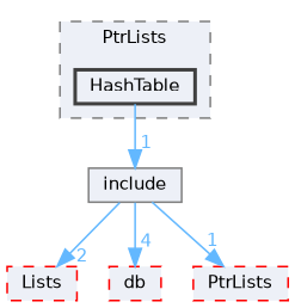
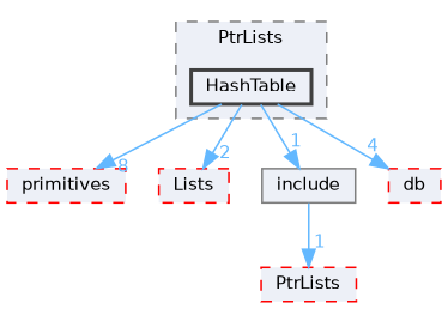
  digraph {
    compound=true
    node [color=red fillcolor="#edf0f7" fontname=Helvetica fontsize=10 shape=box style="filled,dashed"]
    edge [color=steelblue1 fontcolor=steelblue1 fontname=Helvetica fontsize=10 headlabel=1 labeldistance=1.5 labelfontname=Helvetica labelfontsize=10]
    n1 [color=grey25 height=0.2 label=HashTable style="filled,bold" width=0.4]
+   n2 [height=0.2 label=primitives width=0.4]
    n3 [height=0.2 label=Lists width=0.4]
    n4 [color=grey50 height=0.2 label=include style=filled width=0.4]
    n5 [height=0.2 label=db width=0.4]
    n6 [height=0.2 label=PtrLists width=0.4]
    subgraph cluster_1 {
      bgcolor="#edf0f7"
      fontname=Helvetica
      fontsize=10
      label=PtrLists
      pencolor=grey50
      style="filled,dashed"
      n1
    }
-   n4 -> n3 [headlabel=2]
+   n1 -> n2 [headlabel=8]
+   n1 -> n3 [headlabel=2]
    n1 -> n4
-   n4 -> n5 [headlabel=4]
+   n1 -> n5 [headlabel=4]
    n4 -> n6
  }
